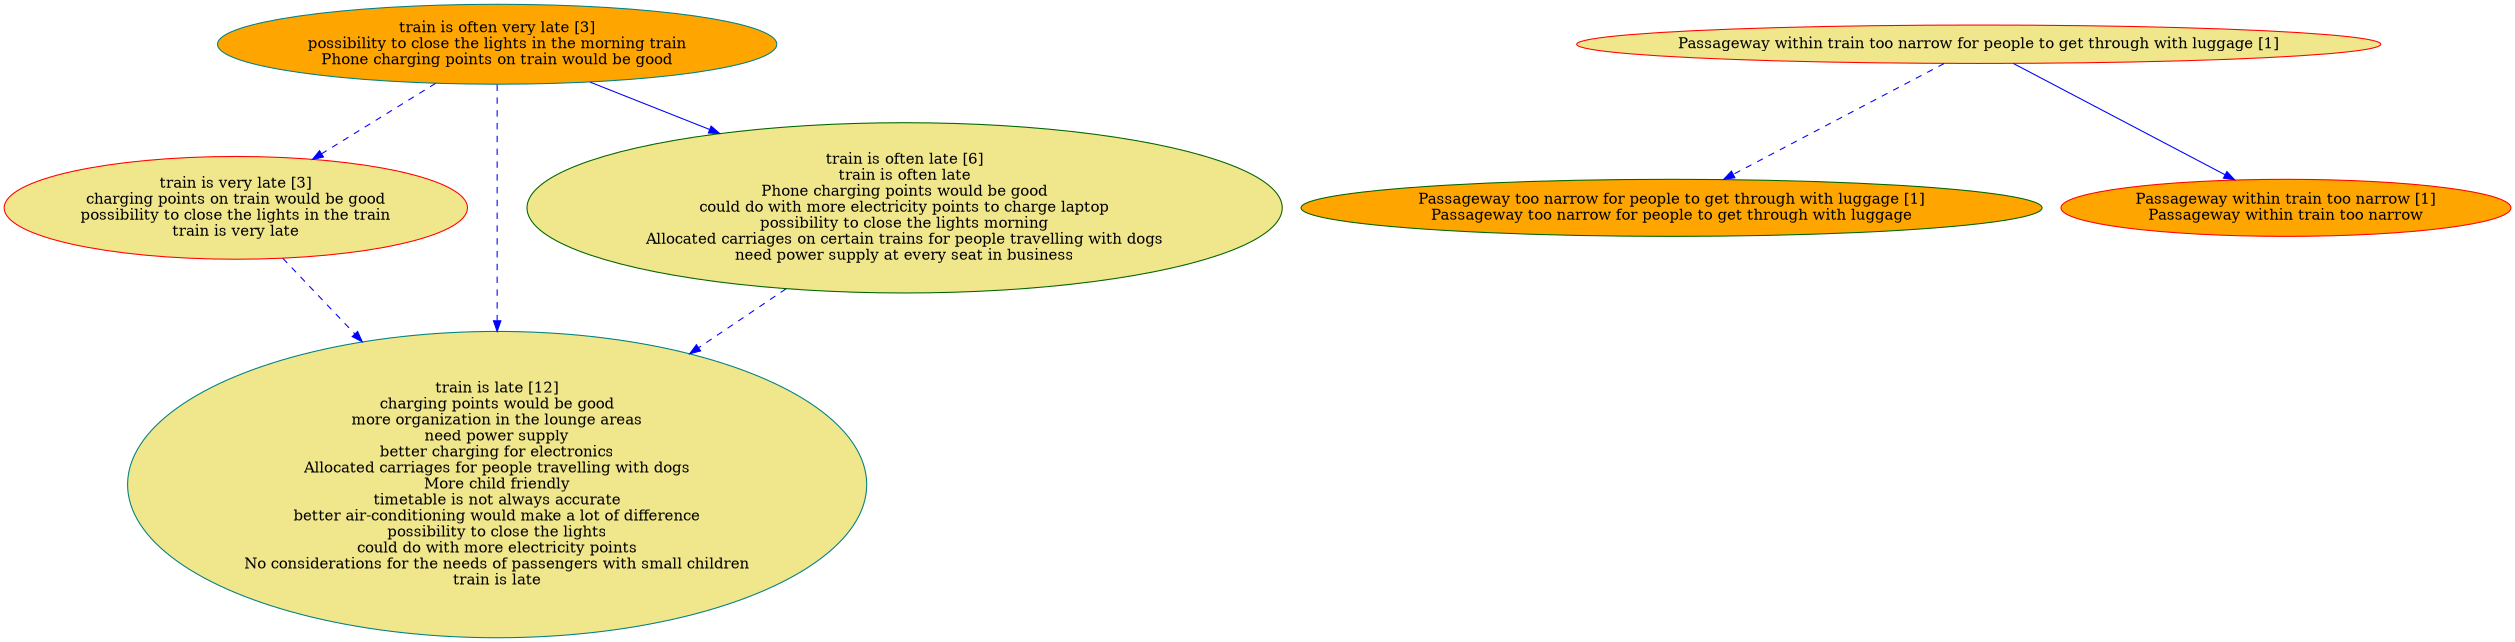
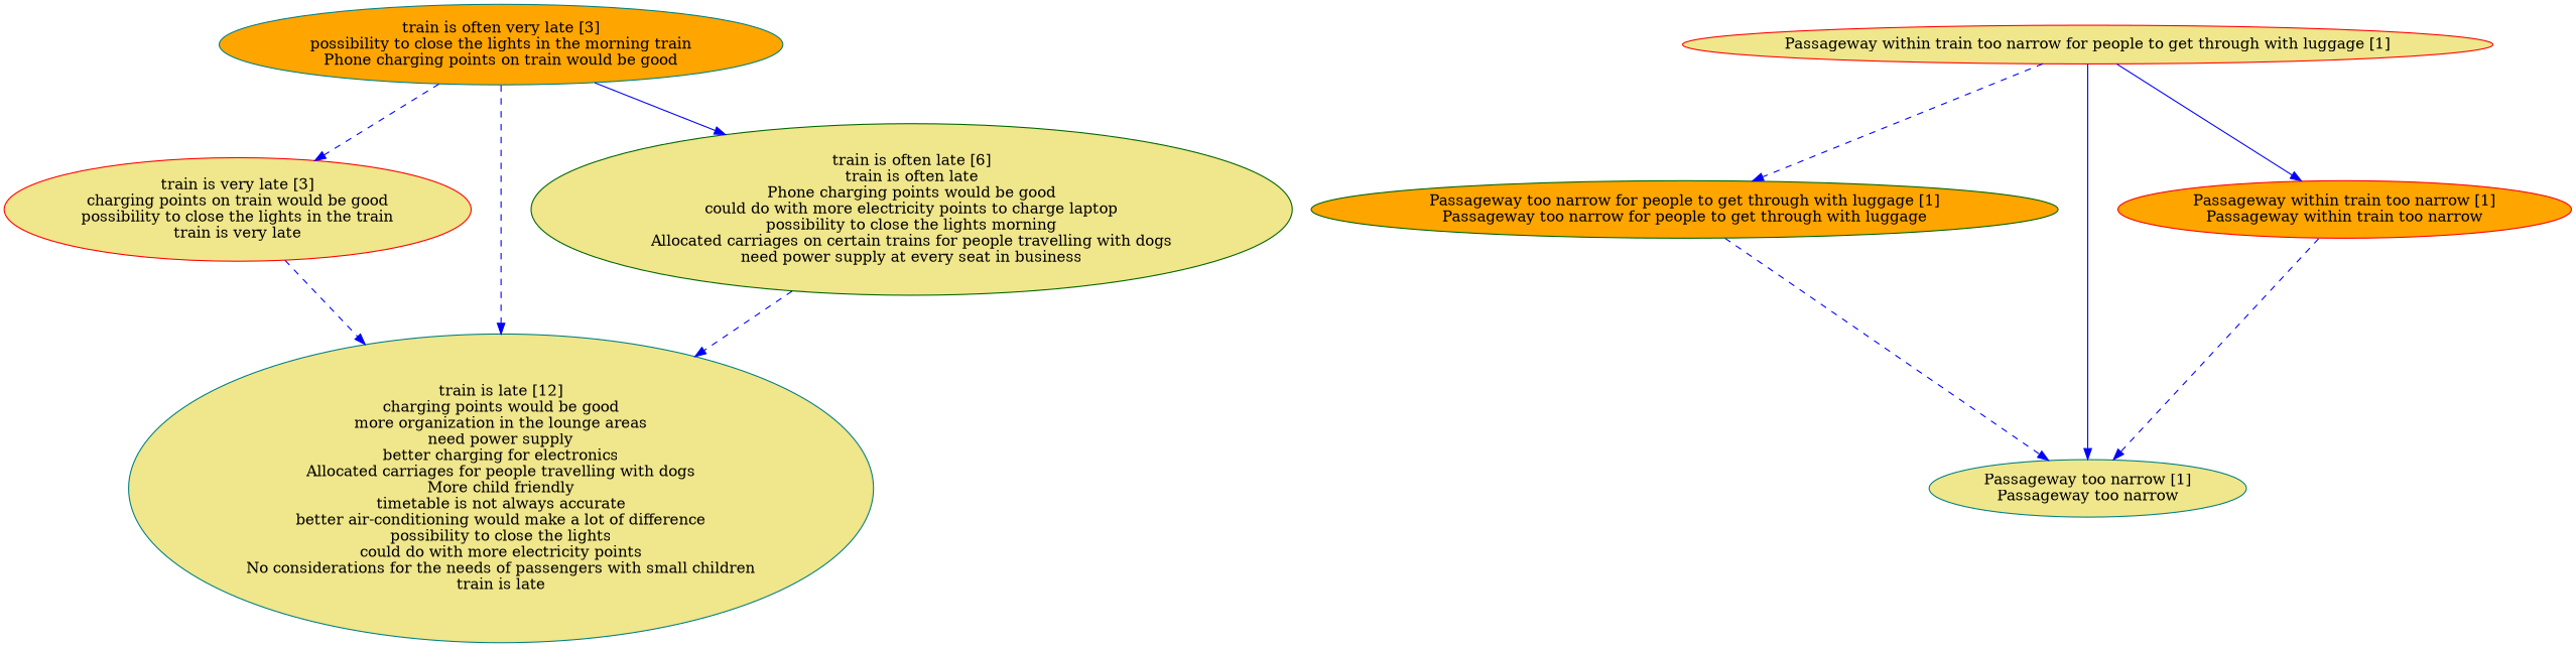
  digraph {
    node [style=filled fillcolor=khaki color=red]
    edge [color=blue style=dashed]
    "train is very late [3]\ncharging points on train would be good\npossibility to close the lights in the train\ntrain is very late"
    "train is late [12]\ncharging points would be good\nmore organization in the lounge areas\nneed power supply\nbetter charging for electronics\nAllocated carriages for people travelling with dogs\nMore child friendly\ntimetable is not always accurate\nbetter air-conditioning would make a lot of difference\npossibility to close the lights\ncould do with more electricity points\nNo considerations for the needs of passengers with small children\ntrain is late" [color=teal]
    "train is often late [6]\ntrain is often late\nPhone charging points would be good\ncould do with more electricity points to charge laptop\npossibility to close the lights morning\nAllocated carriages on certain trains for people travelling with dogs\nneed power supply at every seat in business" [color=darkgreen]
    "train is often very late [3]\npossibility to close the lights in the morning train\nPhone charging points on train would be good" [fillcolor=orange color=teal]
    "Passageway within train too narrow for people to get through with luggage [1]"
    "Passageway too narrow for people to get through with luggage [1]\nPassageway too narrow for people to get through with luggage" [fillcolor=orange color=darkgreen]
+   "Passageway too narrow [1]\nPassageway too narrow" [color=teal]
    "Passageway within train too narrow [1]\nPassageway within train too narrow" [fillcolor=orange]
    "train is very late [3]\ncharging points on train would be good\npossibility to close the lights in the train\ntrain is very late" -> "train is late [12]\ncharging points would be good\nmore organization in the lounge areas\nneed power supply\nbetter charging for electronics\nAllocated carriages for people travelling with dogs\nMore child friendly\ntimetable is not always accurate\nbetter air-conditioning would make a lot of difference\npossibility to close the lights\ncould do with more electricity points\nNo considerations for the needs of passengers with small children\ntrain is late"
    "train is often late [6]\ntrain is often late\nPhone charging points would be good\ncould do with more electricity points to charge laptop\npossibility to close the lights morning\nAllocated carriages on certain trains for people travelling with dogs\nneed power supply at every seat in business" -> "train is late [12]\ncharging points would be good\nmore organization in the lounge areas\nneed power supply\nbetter charging for electronics\nAllocated carriages for people travelling with dogs\nMore child friendly\ntimetable is not always accurate\nbetter air-conditioning would make a lot of difference\npossibility to close the lights\ncould do with more electricity points\nNo considerations for the needs of passengers with small children\ntrain is late"
    "train is often very late [3]\npossibility to close the lights in the morning train\nPhone charging points on train would be good" -> "train is very late [3]\ncharging points on train would be good\npossibility to close the lights in the train\ntrain is very late"
    "train is often very late [3]\npossibility to close the lights in the morning train\nPhone charging points on train would be good" -> "train is late [12]\ncharging points would be good\nmore organization in the lounge areas\nneed power supply\nbetter charging for electronics\nAllocated carriages for people travelling with dogs\nMore child friendly\ntimetable is not always accurate\nbetter air-conditioning would make a lot of difference\npossibility to close the lights\ncould do with more electricity points\nNo considerations for the needs of passengers with small children\ntrain is late"
    "train is often very late [3]\npossibility to close the lights in the morning train\nPhone charging points on train would be good" -> "train is often late [6]\ntrain is often late\nPhone charging points would be good\ncould do with more electricity points to charge laptop\npossibility to close the lights morning\nAllocated carriages on certain trains for people travelling with dogs\nneed power supply at every seat in business" [style=solid]
    "Passageway within train too narrow for people to get through with luggage [1]" -> "Passageway too narrow for people to get through with luggage [1]\nPassageway too narrow for people to get through with luggage"
+   "Passageway within train too narrow for people to get through with luggage [1]" -> "Passageway too narrow [1]\nPassageway too narrow" [style=solid]
    "Passageway within train too narrow for people to get through with luggage [1]" -> "Passageway within train too narrow [1]\nPassageway within train too narrow" [style=solid]
+   "Passageway too narrow for people to get through with luggage [1]\nPassageway too narrow for people to get through with luggage" -> "Passageway too narrow [1]\nPassageway too narrow"
+   "Passageway within train too narrow [1]\nPassageway within train too narrow" -> "Passageway too narrow [1]\nPassageway too narrow"
  }
